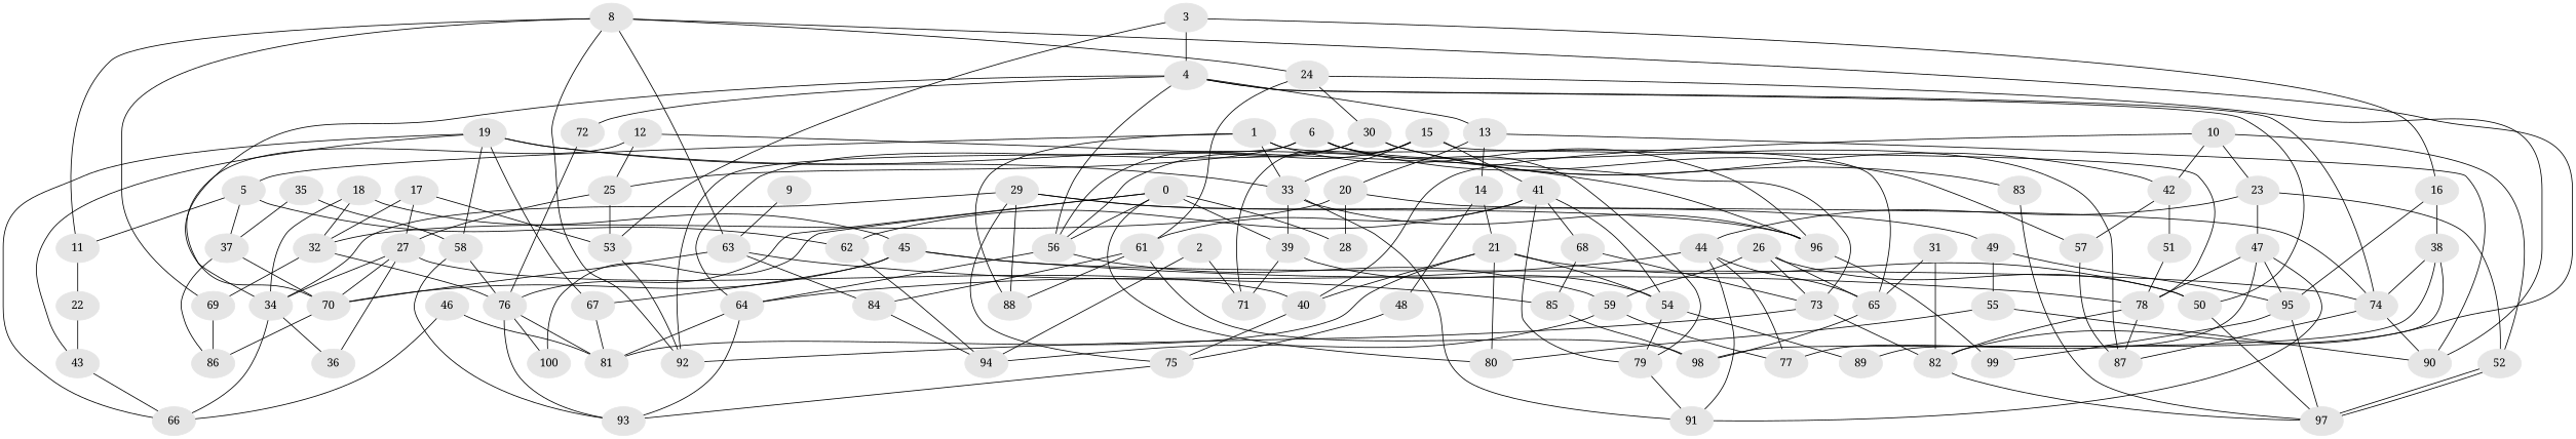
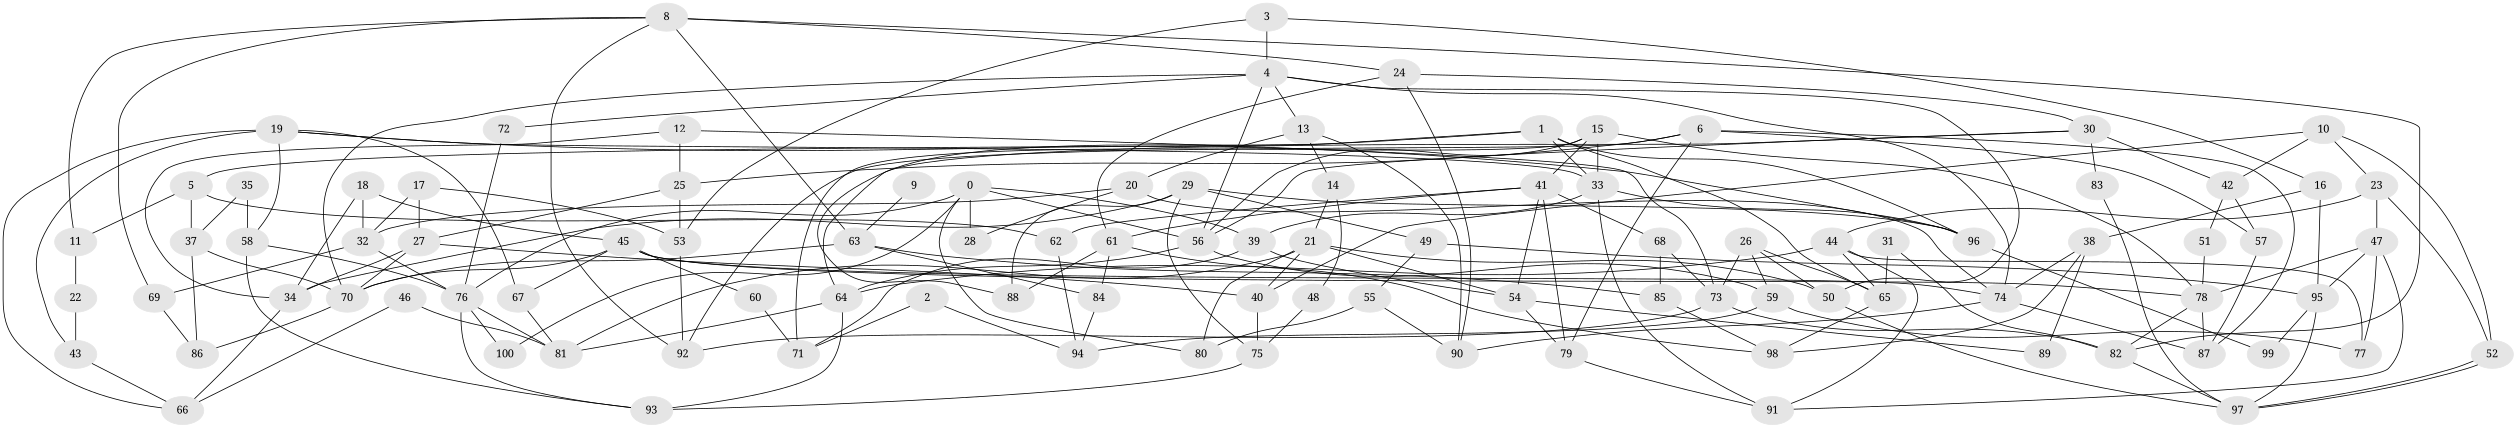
  graph {
    fontname="Noto Serif"
    node [color=gray90 fontname="Noto Serif" style=filled]
    edge [fontname="Noto Serif"]
    1
    5
    33
    65
    88
    96
    11
    37
    62
    39
    91
    98
    99
    2
    71
    94
    3
    4
    16
    53
    13
    50
    56
    70
    72
    74
    95
    38
    92
    14
    20
    90
    97
    59
    64
    86
    76
    87
    22
    6
    25
    57
    79
    27
    n45 [label=0]
    28
    80
    100
    54
    81
    93
    8
    24
    63
    69
    82
    30
    61
    84
    85
    9
    10
    23
    40
    42
    52
    44
    47
    75
    51
    43
    12
    34
    73
    66
-   36
    21
    48
    32
    15
    41
    78
    68
    89
    17
    18
    45
    67
+   60
    19
    58
    77
    83
    26
    29
    49
    55
    31
    35
    46
    1 -- 5
    1 -- 33
    1 -- 65
    1 -- 88
    1 -- 96
    5 -- 11
    5 -- 37
    5 -- 62
    33 -- 96
    33 -- 39
    33 -- 91
    65 -- 98
    96 -- 99
    11 -- 22
    37 -- 70
    37 -- 86
    62 -- 94
    39 -- 71
    39 -- 54
    2 -- 71
    2 -- 94
    3 -- 4
    3 -- 16
    3 -- 53
    4 -- 13
    4 -- 50
    4 -- 56
    4 -- 70
    4 -- 72
    4 -- 74
    16 -- 95
    16 -- 38
    53 -- 92
    13 -- 14
    13 -- 20
    13 -- 90
    50 -- 97
    56 -- 59
    56 -- 64
    70 -- 86
    72 -- 76
    74 -- 90
    74 -- 87
    95 -- 99
    95 -- 97
    38 -- 98
    38 -- 74
    38 -- 89
    14 -- 21
    14 -- 48
    20 -- 74
    20 -- 28
    20 -- 32
    59 -- 94
    59 -- 77
    64 -- 81
    64 -- 93
    76 -- 100
    76 -- 81
    76 -- 93
    22 -- 43
    6 -- 92
    6 -- 87
    6 -- 25
    6 -- 57
    6 -- 79
    25 -- 53
    25 -- 27
    57 -- 87
    79 -- 91
    27 -- 70
    27 -- 40
    27 -- 34
-   27 -- 36
    n45 -- 39
    n45 -- 56
    n45 -- 76
    n45 -- 28
    n45 -- 80
    n45 -- 100
    54 -- 79
    54 -- 89
    8 -- 11
    8 -- 92
    8 -- 24
    8 -- 63
    8 -- 69
    8 -- 82
    24 -- 90
    24 -- 30
    24 -- 61
    63 -- 70
    63 -- 84
    63 -- 85
    69 -- 86
    82 -- 97
    30 -- 56
    30 -- 64
    30 -- 42
    30 -- 83
    61 -- 88
    61 -- 98
    61 -- 84
    84 -- 94
    85 -- 98
    9 -- 63
    10 -- 23
    10 -- 40
    10 -- 42
    10 -- 52
    23 -- 52
    23 -- 44
    23 -- 47
    40 -- 75
    42 -- 57
    42 -- 51
    52 -- 97
    52 -- 97
    44 -- 65
    44 -- 91
    44 -- 64
    44 -- 77
    47 -- 91
    47 -- 95
    47 -- 78
    47 -- 77
    75 -- 93
    51 -- 78
    43 -- 66
    12 -- 25
    12 -- 34
    12 -- 73
    34 -- 66
-   34 -- 36
    73 -- 92
    73 -- 82
    21 -- 50
    21 -- 80
    21 -- 54
    21 -- 81
    21 -- 40
    48 -- 75
    32 -- 76
    32 -- 69
    15 -- 33
    15 -- 71
    15 -- 56
    15 -- 41
    15 -- 78
    41 -- 62
    41 -- 79
    41 -- 54
    41 -- 61
    41 -- 68
    78 -- 87
    78 -- 82
    68 -- 85
    68 -- 73
    17 -- 53
    17 -- 27
    17 -- 32
    18 -- 34
    18 -- 32
    18 -- 45
    45 -- 70
    45 -- 74
    45 -- 78
    45 -- 67
+   45 -- 60
    67 -- 81
+   60 -- 71
    19 -- 33
    19 -- 96
    19 -- 43
    19 -- 66
    19 -- 67
    19 -- 58
    58 -- 76
    58 -- 93
    83 -- 97
    26 -- 65
    26 -- 50
    26 -- 59
    26 -- 73
    29 -- 88
    29 -- 96
    29 -- 75
    29 -- 34
    29 -- 49
    49 -- 95
    49 -- 55
    55 -- 90
    55 -- 80
    31 -- 65
    31 -- 82
    35 -- 37
    35 -- 58
    46 -- 81
    46 -- 66
  }
